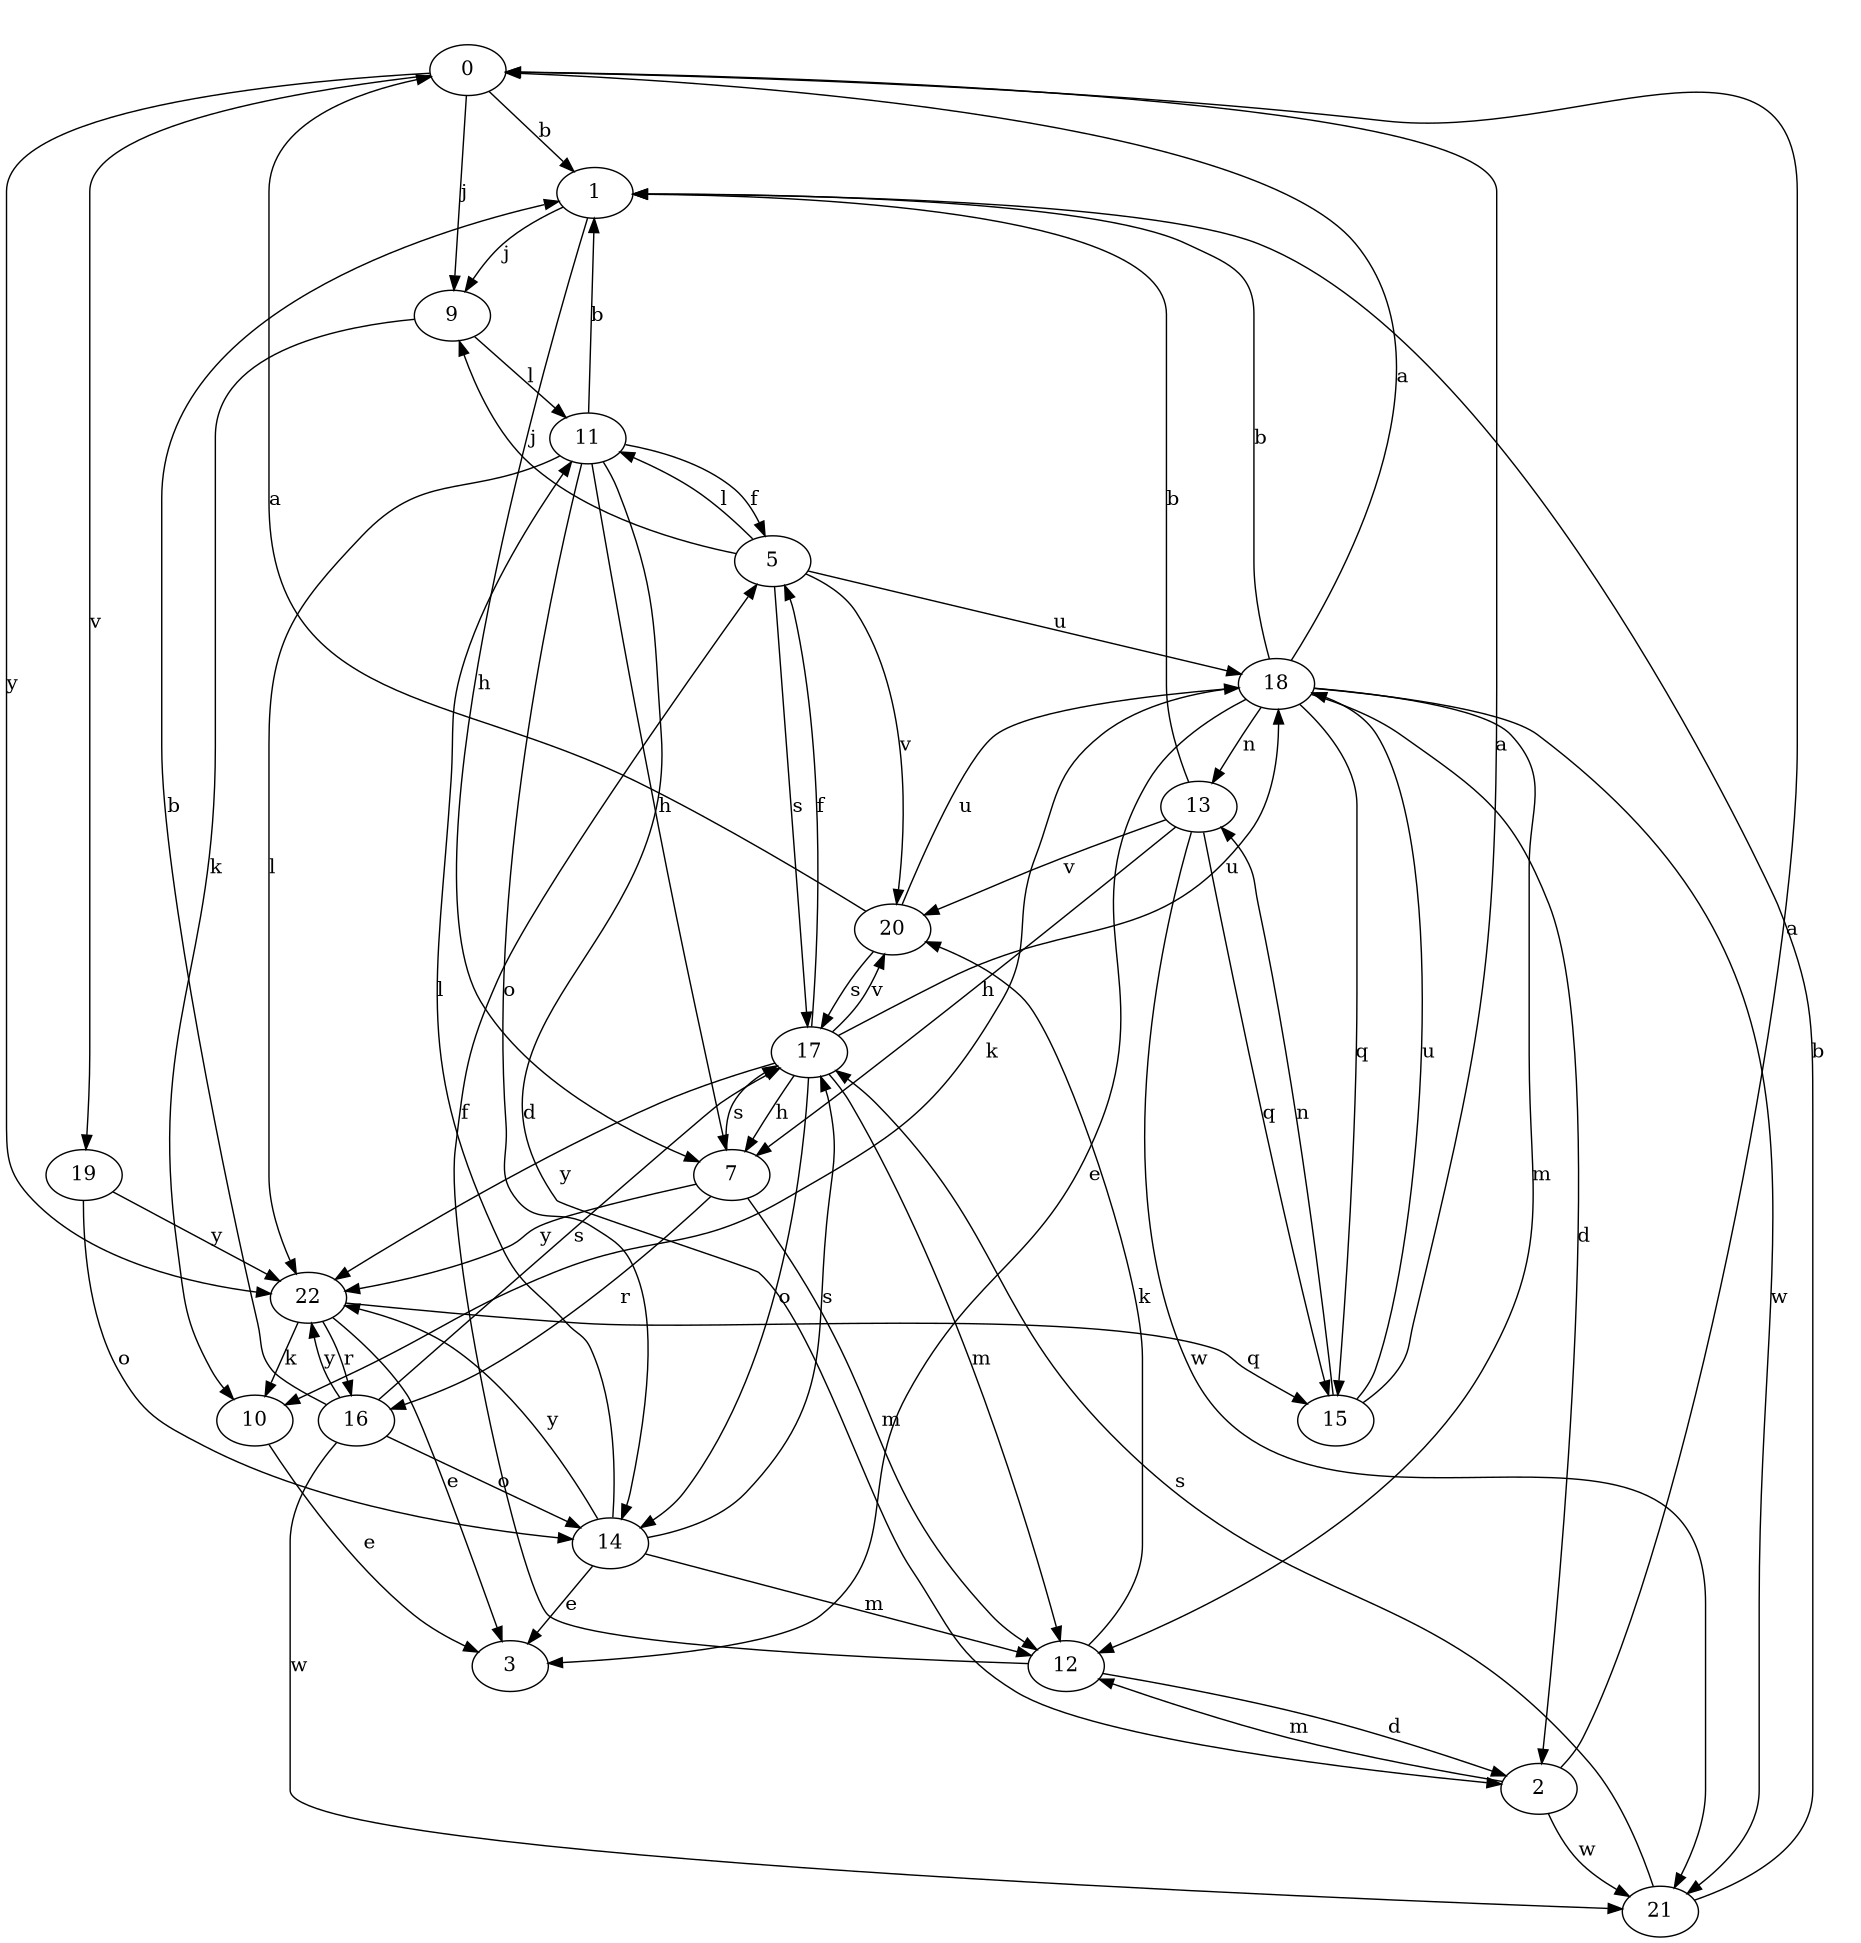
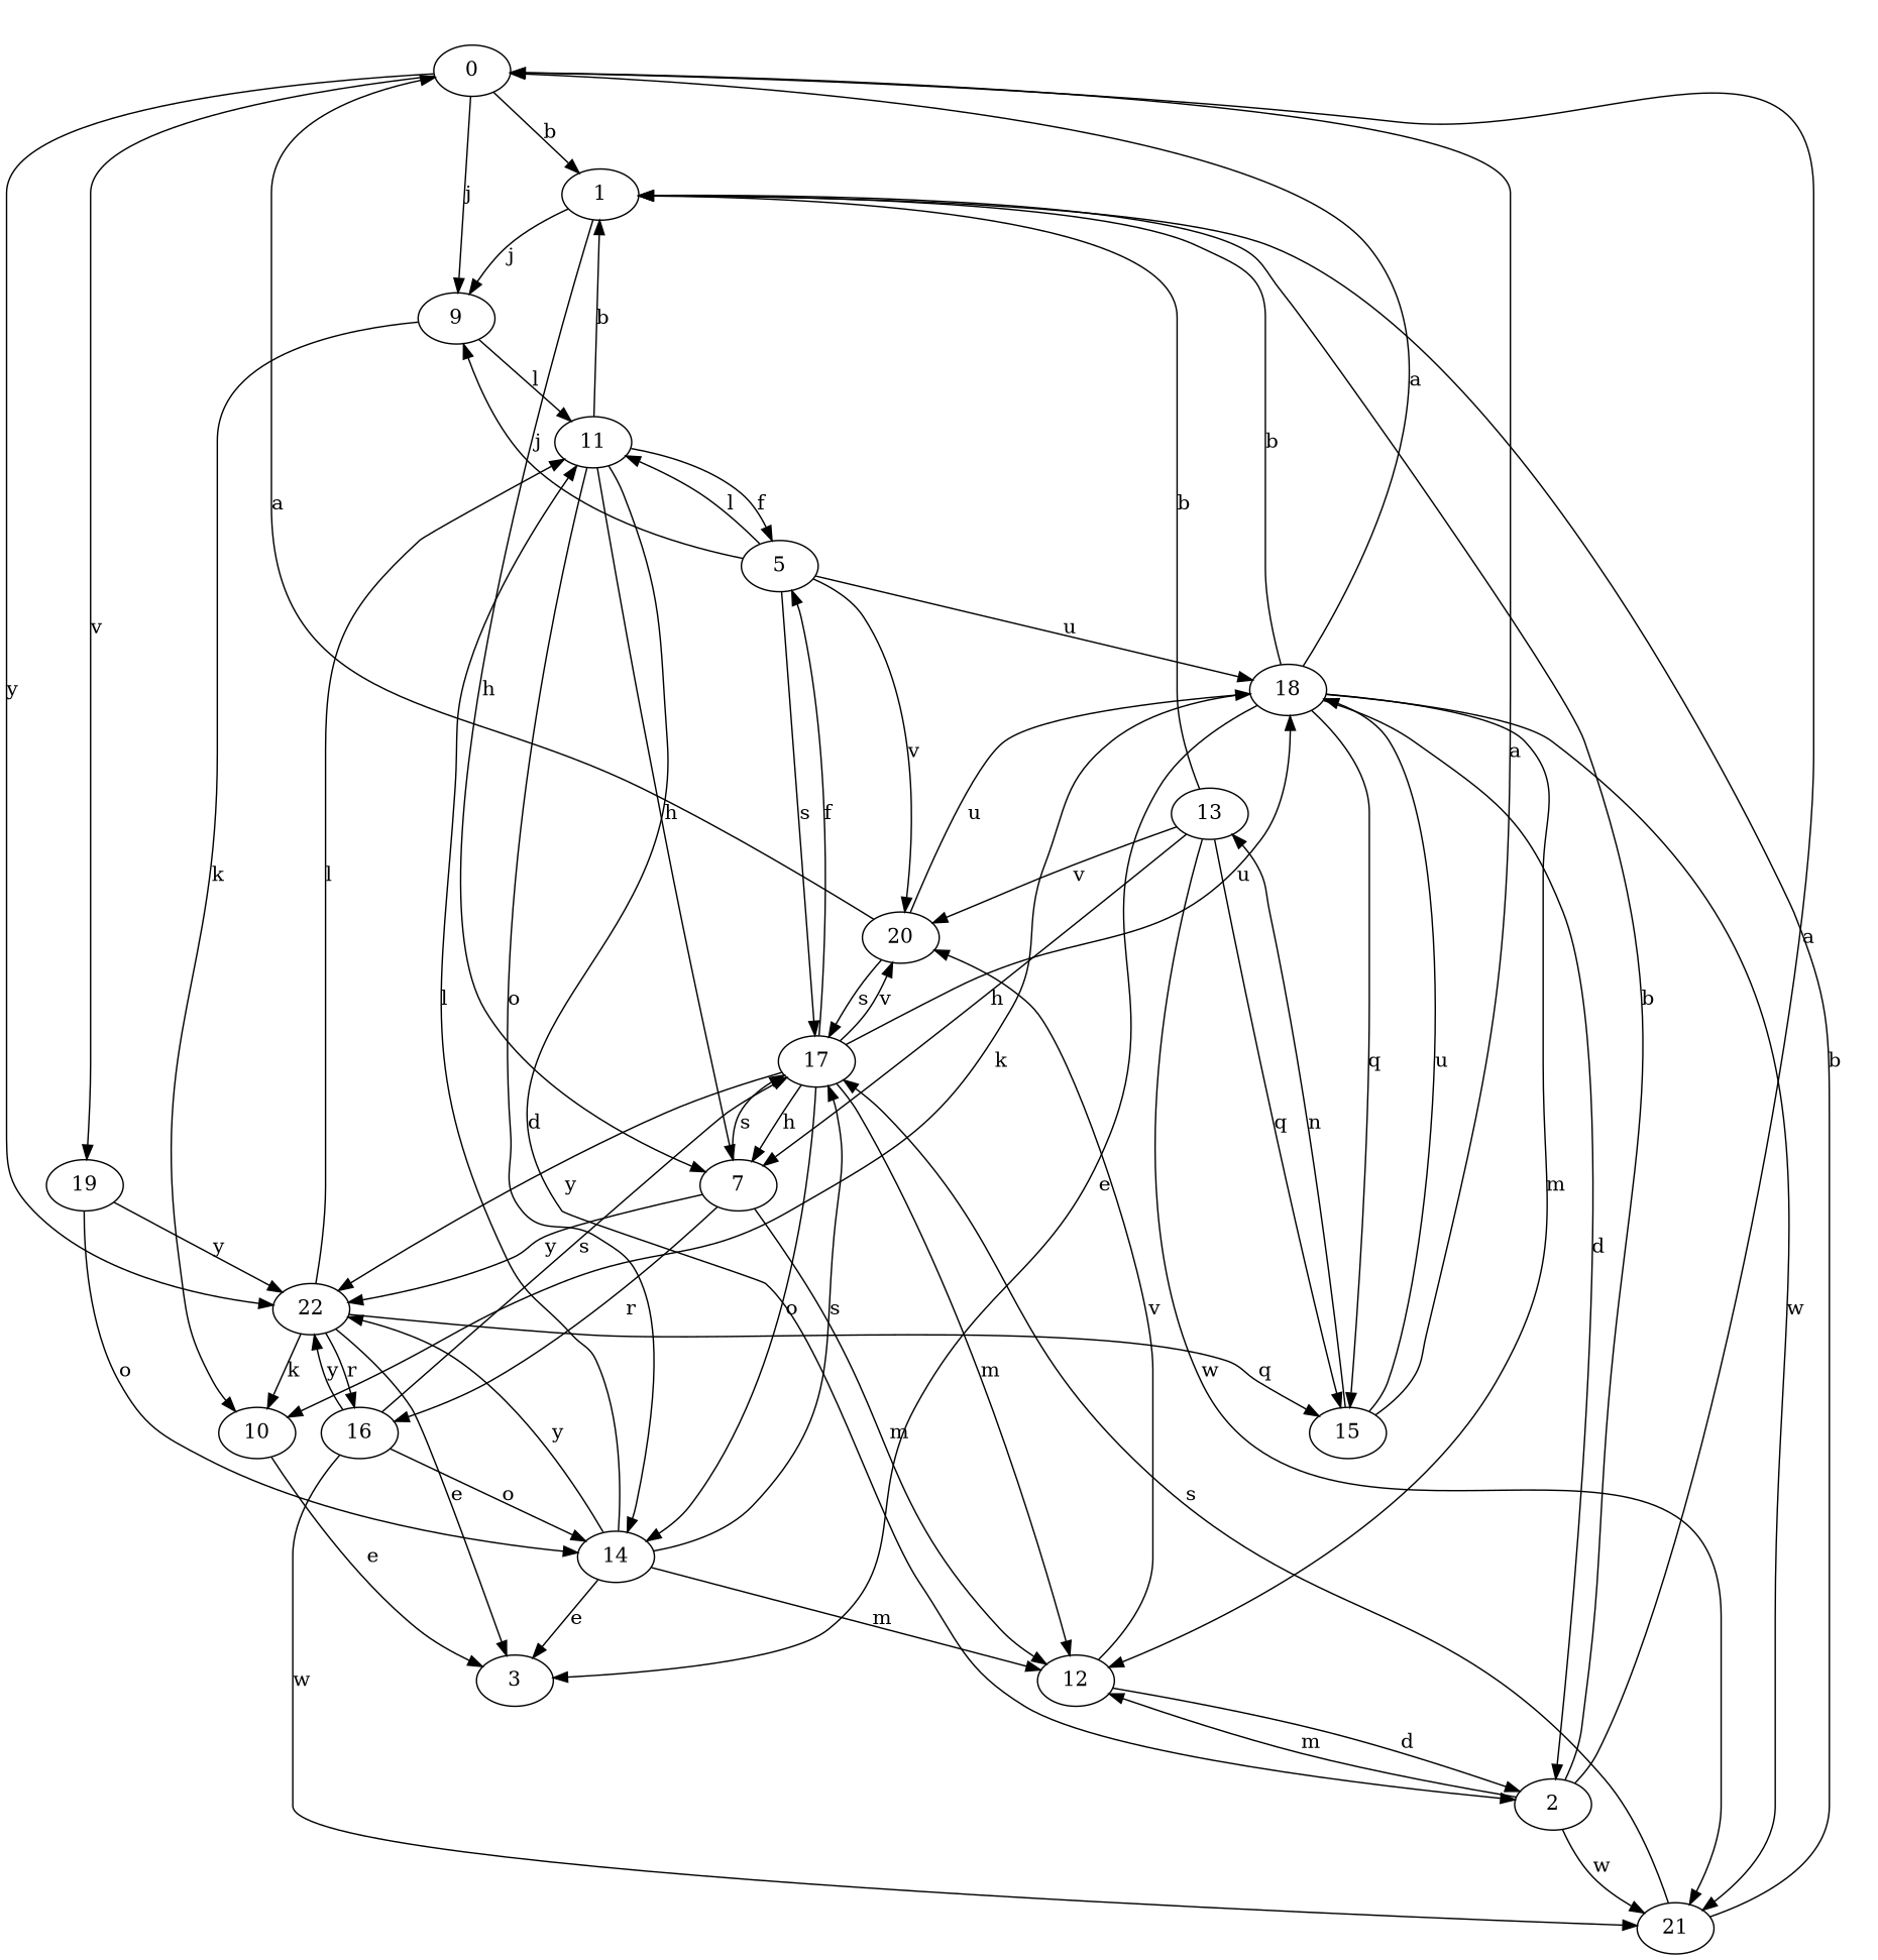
  strict digraph {
    0
    1
    9
    19
    22
    7
    11
    10
    14
    16
    3
    15
    12
    17
    2
    21
    5
    20
    18
    13
    0 -> 1 [label=b]
    0 -> 9 [label=j]
    0 -> 19 [label=v]
    0 -> 22 [label=y]
    1 -> 9 [label=j]
    1 -> 7 [label=h]
    9 -> 11 [label=l]
    9 -> 10 [label=k]
    19 -> 22 [label=y]
    19 -> 14 [label=o]
-   11 -> 22 [label=l]
+   22 -> 11 [label=l]
    22 -> 10 [label=k]
    22 -> 16 [label=r]
    22 -> 3 [label=e]
    22 -> 15 [label=q]
    7 -> 22 [label=y]
    7 -> 16 [label=r]
    7 -> 12 [label=m]
    7 -> 17 [label=s]
    11 -> 1 [label=b]
    11 -> 7 [label=h]
    11 -> 14 [label=o]
    11 -> 2 [label=d]
    11 -> 5 [label=f]
    10 -> 3 [label=e]
    14 -> 22 [label=y]
    14 -> 11 [label=l]
    14 -> 3 [label=e]
    14 -> 12 [label=m]
    14 -> 17 [label=s]
    16 -> 22 [label=y]
    16 -> 14 [label=o]
    16 -> 17 [label=s]
    16 -> 21 [label=w]
    15 -> 0 [label=a]
    15 -> 18 [label=u]
    15 -> 13 [label=n]
    12 -> 2 [label=d]
-   12 -> 5 [label=f]
-   12 -> 20 [label=k]
+   12 -> 20 [label=v]
    17 -> 22 [label=y]
    17 -> 7 [label=h]
    17 -> 14 [label=o]
    17 -> 12 [label=m]
    17 -> 5 [label=f]
    17 -> 20 [label=v]
    17 -> 18 [label=u]
    2 -> 0 [label=a]
-   16 -> 1 [label=b]
+   2 -> 1 [label=b]
    2 -> 12 [label=m]
    2 -> 21 [label=w]
    21 -> 1 [label=b]
    21 -> 17 [label=s]
    5 -> 9 [label=j]
    5 -> 11 [label=l]
    5 -> 17 [label=s]
    5 -> 20 [label=v]
    5 -> 18 [label=u]
    20 -> 0 [label=a]
    20 -> 17 [label=s]
    20 -> 18 [label=u]
    18 -> 0 [label=a]
    18 -> 1 [label=b]
    18 -> 10 [label=k]
    18 -> 3 [label=e]
    18 -> 15 [label=q]
    18 -> 12 [label=m]
    18 -> 2 [label=d]
    18 -> 21 [label=w]
-   18 -> 13 [label=n]
    13 -> 1 [label=b]
    13 -> 7 [label=h]
    13 -> 15 [label=q]
    13 -> 21 [label=w]
    13 -> 20 [label=v]
  }
